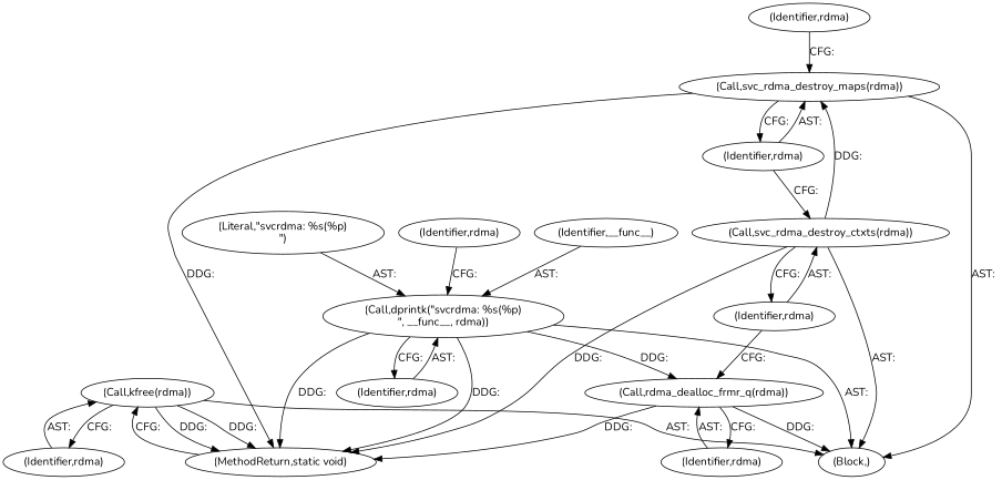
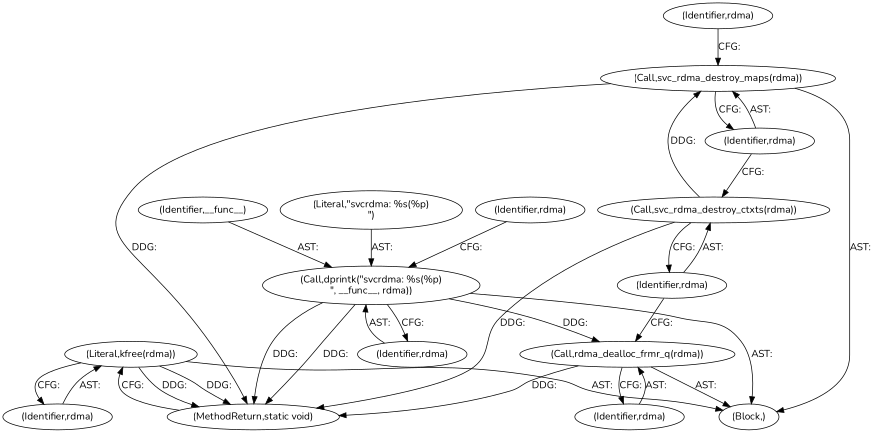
  digraph {
    fontname=Nunito
    node [fontname=Nunito]
    edge [fontname=Nunito]
-   n1 [label="(Call,kfree(rdma))"]
+   n1 [label="(Literal,kfree(rdma))"]
    n2 [label="(MethodReturn,static void)"]
    n3 [label="(Block,)"]
    n4 [label="(Identifier,rdma)"]
    n5 [label="(Call,svc_rdma_destroy_maps(rdma))"]
    n6 [label="(Identifier,rdma)"]
    n7 [label="(Call,svc_rdma_destroy_ctxts(rdma))"]
    n8 [label="(Identifier,rdma)"]
    n9 [label="(Call,rdma_dealloc_frmr_q(rdma))"]
    n10 [label="(Identifier,rdma)"]
    n11 [label="(Call,dprintk(\"svcrdma: %s(%p)\n\", __func__, rdma))"]
    n12 [label="(Identifier,rdma)"]
    n13 [label="(Identifier,rdma)"]
    n14 [label="(Identifier,rdma)"]
    n15 [label="(Identifier,__func__)"]
    n16 [label="(Literal,\"svcrdma: %s(%p)\n\")"]
    n1 -> n2 [label="DDG: "]
    n1 -> n2 [label="DDG: "]
    n1 -> n3 [label="AST: "]
    n1 -> n4 [label="CFG: "]
    n2 -> n1 [label="CFG: "]
    n4 -> n1 [label="AST: "]
    n5 -> n2 [label="DDG: "]
    n5 -> n3 [label="AST: "]
    n5 -> n6 [label="CFG: "]
    n6 -> n5 [label="AST: "]
    n6 -> n7 [label="CFG: "]
    n7 -> n2 [label="DDG: "]
-   n7 -> n3 [label="AST: "]
    n7 -> n5 [label="DDG: "]
    n7 -> n8 [label="CFG: "]
    n8 -> n7 [label="AST: "]
    n8 -> n9 [label="CFG: "]
    n9 -> n2 [label="DDG: "]
-   n9 -> n3 [label="DDG: "]
+   n9 -> n3 [label="AST: "]
    n9 -> n10 [label="CFG: "]
    n10 -> n9 [label="AST: "]
    n11 -> n2 [label="DDG: "]
    n11 -> n2 [label="DDG: "]
    n11 -> n3 [label="AST: "]
    n11 -> n9 [label="DDG: "]
    n11 -> n12 [label="CFG: "]
    n12 -> n11 [label="AST: "]
    n13 -> n11 [label="CFG: "]
    n14 -> n5 [label="CFG: "]
    n15 -> n11 [label="AST: "]
    n16 -> n11 [label="AST: "]
  }
